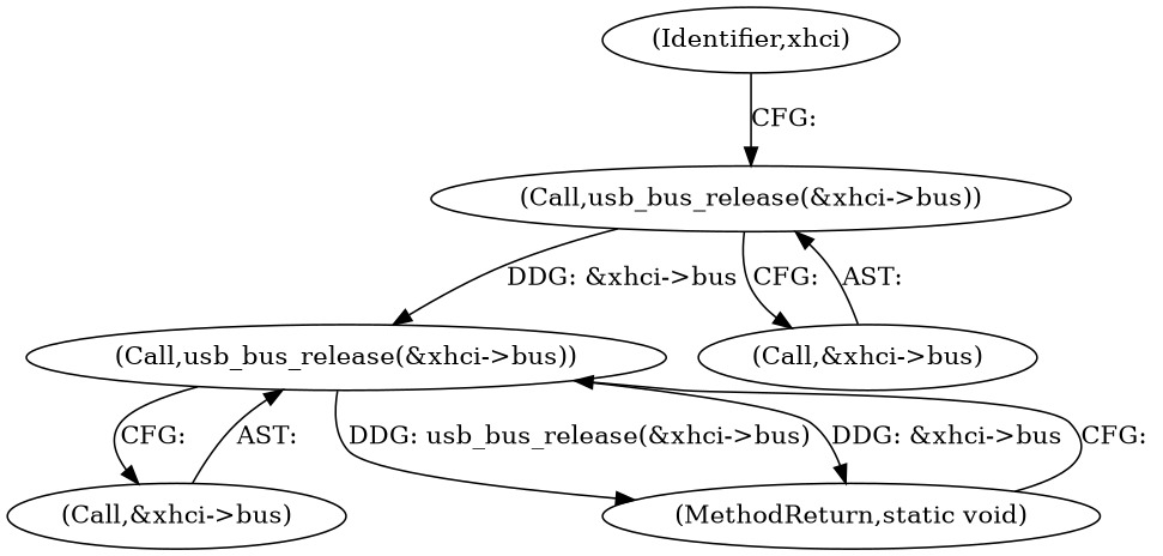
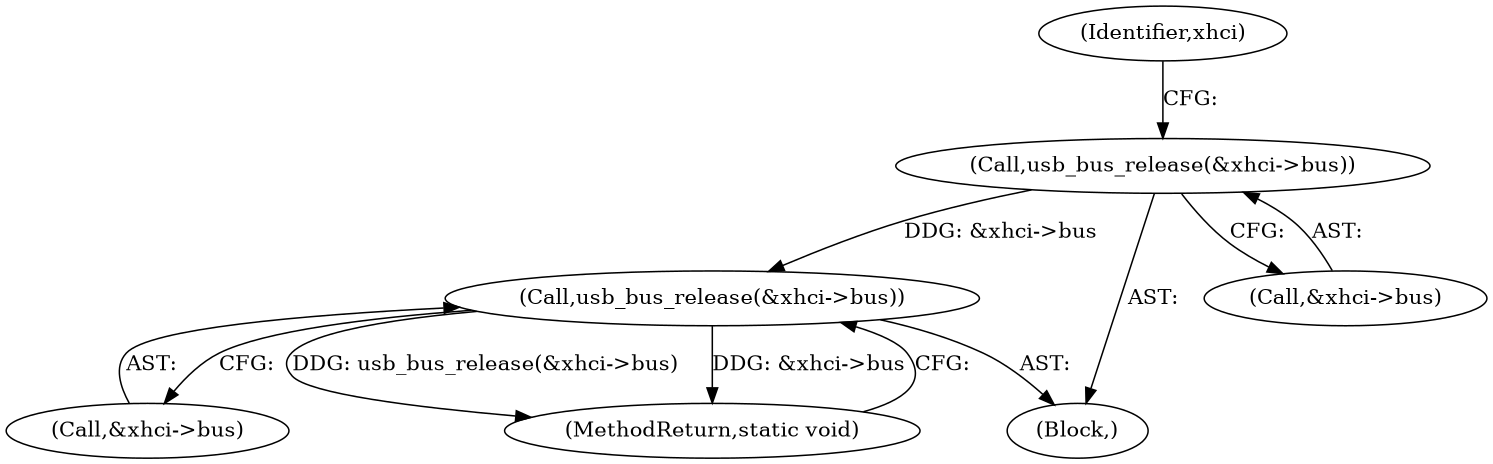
  digraph {
    n1 [label="(Call,usb_bus_release(&xhci->bus))"]
    n2 [label="(Call,&xhci->bus)"]
+   n3 [label="(Block,)"]
    n4 [label="(MethodReturn,static void)"]
    n5 [label="(Call,usb_bus_release(&xhci->bus))"]
    n6 [label="(Call,&xhci->bus)"]
    n7 [label="(Identifier,xhci)"]
    n1 -> n2 [label="CFG: "]
+   n1 -> n3 [label="AST: "]
    n1 -> n4 [label="DDG: usb_bus_release(&xhci->bus)"]
    n1 -> n4 [label="DDG: &xhci->bus"]
    n2 -> n1 [label="AST: "]
    n4 -> n1 [label="CFG: "]
    n5 -> n1 [label="DDG: &xhci->bus"]
+   n5 -> n3 [label="AST: "]
    n5 -> n6 [label="CFG: "]
    n6 -> n5 [label="AST: "]
    n7 -> n5 [label="CFG: "]
  }
